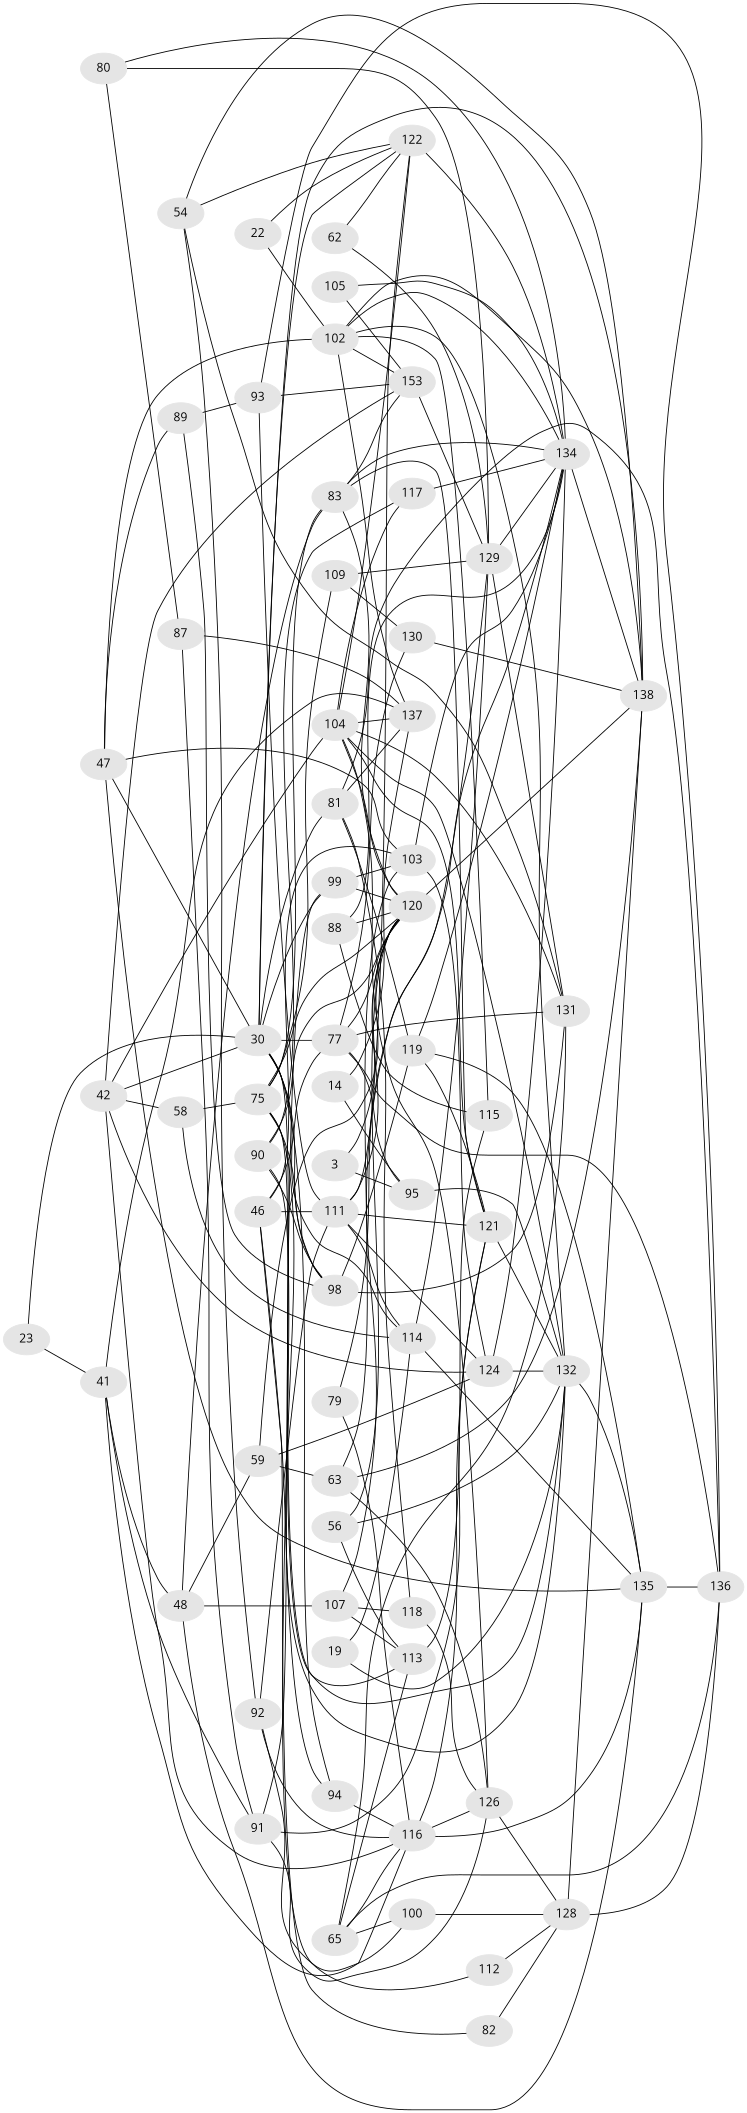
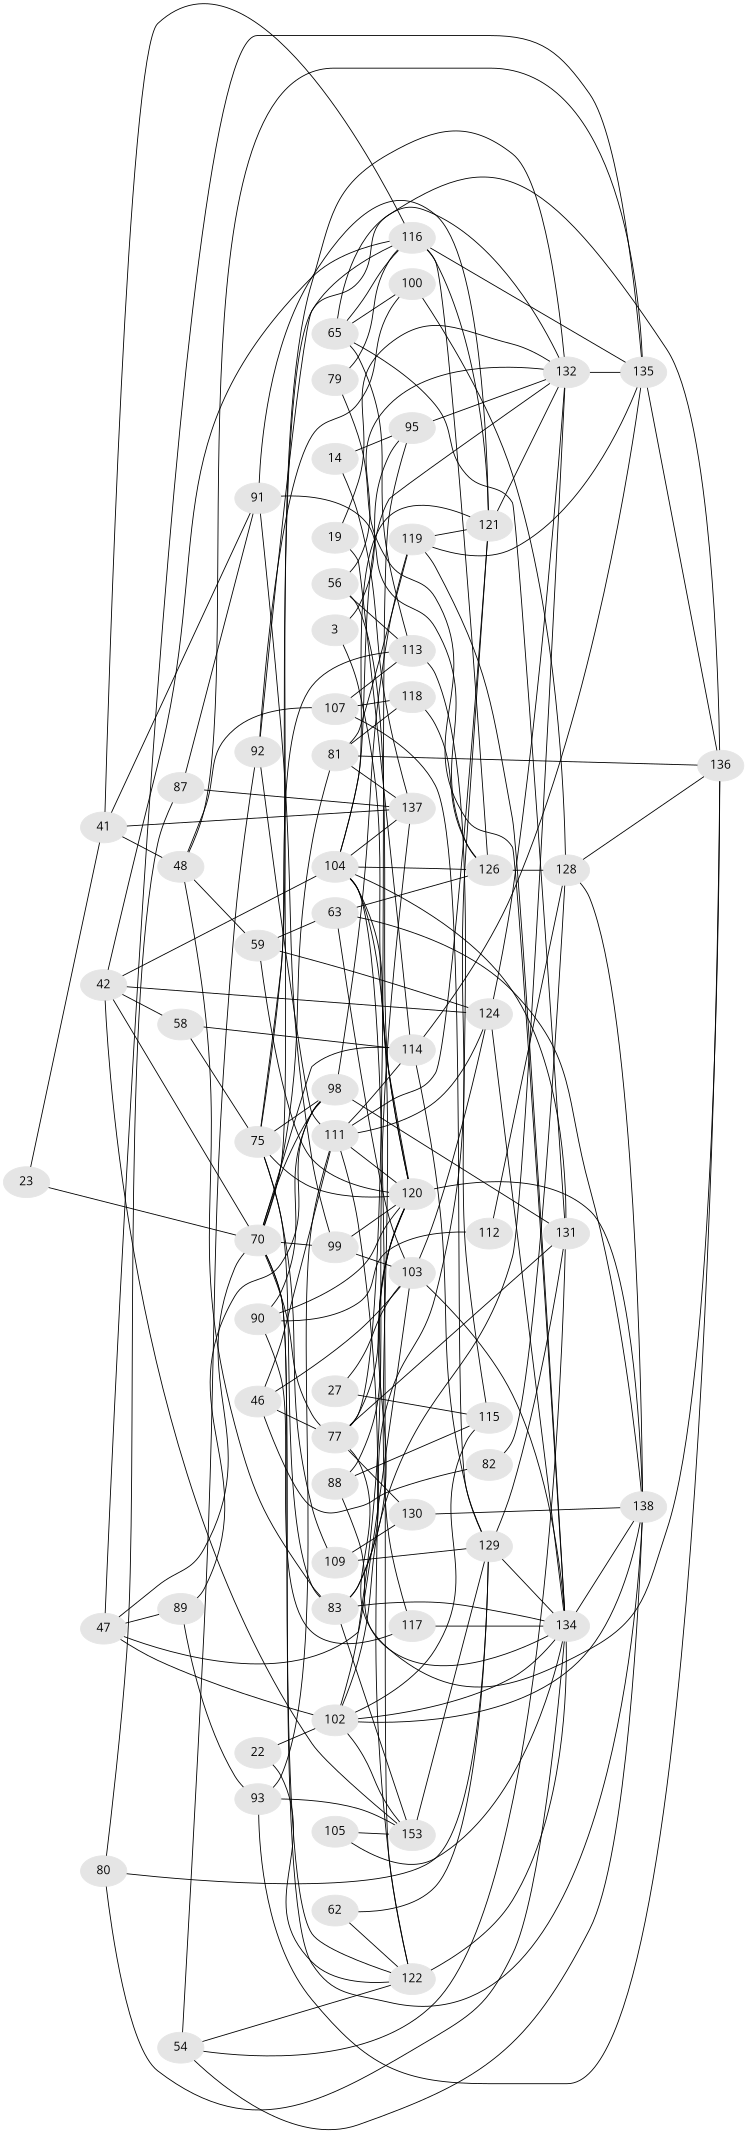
  graph {
    fontname="Open Sans"
    rankdir=LR
    node [color=gray90 fontname="Open Sans" style=filled]
    edge [fontname="Open Sans"]
    3
    95
    120 [super="+17+43+33+50"]
    132 [super="+6+4+12+110"]
    138 [super="+108+51"]
    14
    137 [super="+106"]
    114 [super="+85+76"]
    135 [super="+73"]
    129 [super="+36+69+127"]
    19
    102 [super="+71"]
    115
    n14 [label=153 super="+13"]
    134 [super="+40+74+133"]
    22
    122 [super="+8+96"]
    23
    41
-   70 [super="+39" label=30]
+   70 [super="+39"]
    48
    91
    116 [super="+49"]
    77 [super="+30"]
-   94
    81 [super="+7+68"]
    98
    99
    103 [super="+78+72"]
    124 [super="+57+64"]
+   27
    59
    83 [super="+2"]
    107
    126 [super="+67"]
    121 [super="+18+97"]
    42 [super="+35"]
    58
    104 [super="+66+52+86"]
    75 [super="+24"]
    131 [super="+125"]
    117
    46 [super="+5+21"]
    82
    111 [super="+101"]
    136 [super="+26+37"]
    130
    128
    47 [super="+9+15"]
    89 [super="+55"]
    93
    63 [super="+11"]
    113 [super="+10"]
    118
    54 [super="+53"]
    92
    100
    56 [super="+16"]
    109
    62
    65 [super="+44"]
    119 [super="+45"]
    79
    80
    87
    88
    90
    112
    105
    3 -- 95
    3 -- 120
    95 -- 132
    120 -- 138
    132 -- 135
    14 -- 95
    14 -- 137
    114 -- 135
    114 -- 129 [weight=3]
    135 -- 136 [weight=2]
    129 -- 134
    129 -- 131 [weight=2]
    19 -- 132
    19 -- 114
    102 -- 132
    102 -- 138
    102 -- 137
    102 -- 115
    102 -- n14
    102 -- 134 [weight=2]
    n14 -- 129
    134 -- 138
    22 -- 102
    22 -- 122
    122 -- 134 [weight=2]
    23 -- 41
    23 -- 70
    41 -- 137 [weight=2]
    41 -- 48
    41 -- 91
    41 -- 116
    70 -- 132 [weight=2]
    70 -- 138
    70 -- 114 [weight=2]
    70 -- 122 [weight=2]
    70 -- 77
-   70 -- 94
    70 -- 81
    70 -- 98
    70 -- 99
    48 -- 135
    48 -- 59
    48 -- 83
    48 -- 107
    91 -- 99
    91 -- 126
    91 -- 121
    116 -- 135 [weight=2]
    116 -- 126
    116 -- 121
    77 -- 95
    77 -- 120
    77 -- 131
    77 -- 136
    77 -- 130
-   94 -- 116
    81 -- 137
    81 -- 136
    81 -- 118
    81 -- 119
    98 -- 131 [weight=2]
    98 -- 119
    99 -- 120 [weight=2]
    99 -- 103 [weight=2]
    103 -- 134
    103 -- 124
    124 -- 132
    124 -- 134
+   27 -- 115
+   27 -- 103
    59 -- 120
    59 -- 124
    59 -- 63
    83 -- 120
    83 -- n14
    83 -- 134
    83 -- 121
    107 -- 129
    107 -- 113
    107 -- 118
    126 -- 128 [weight=2]
    121 -- 132
    42 -- n14
    42 -- 70
    42 -- 116
    42 -- 124 [weight=2]
    42 -- 58
    42 -- 104 [weight=2]
    58 -- 114
    58 -- 75
    104 -- 120
    104 -- 132
    104 -- 137
    104 -- 122
    104 -- 126 [weight=3]
    104 -- 121 [weight=2]
    104 -- 131
    104 -- 117
    75 -- 120
    75 -- 132
    75 -- 98
    75 -- 83 [weight=2]
    75 -- 113
    75 -- 109
    117 -- 134
    46 -- 77 [weight=2]
-   46 -- 94
    46 -- 103
    46 -- 82
    46 -- 111 [weight=2]
    82 -- 128
    111 -- 120
    111 -- 114
    111 -- 122
    111 -- 124
    111 -- 121
    130 -- 138
    128 -- 138 [weight=2]
    128 -- 136
    47 -- 135
    47 -- 102 [weight=2]
    47 -- 70 [weight=2]
    47 -- 103 [weight=2]
    47 -- 89
    89 -- 98
    89 -- 93
    93 -- n14
    93 -- 111
    93 -- 136
    63 -- 138
    63 -- 103
    63 -- 126 [weight=2]
    113 -- 115
    118 -- 126
    54 -- 138
    54 -- 122
    54 -- 131
    54 -- 92
    92 -- 116
    92 -- 111
    92 -- 100
    100 -- 128
    56 -- 120 [weight=3]
    56 -- 132
    56 -- 113
    109 -- 129
    109 -- 130
    62 -- 129
    62 -- 122
    65 -- 116
    65 -- 131 [weight=2]
    65 -- 136
    65 -- 113
    65 -- 100
    119 -- 135
    119 -- 134
    119 -- 121
    79 -- 134
    79 -- 116
    80 -- 129
    80 -- 134
    80 -- 87
    87 -- 137
    87 -- 91
    88 -- 120
    88 -- 115
    88 -- 134
    90 -- 120
    90 -- 98
    90 -- 117
    90 -- 112
    112 -- 128
    105 -- n14
    105 -- 134
  }
